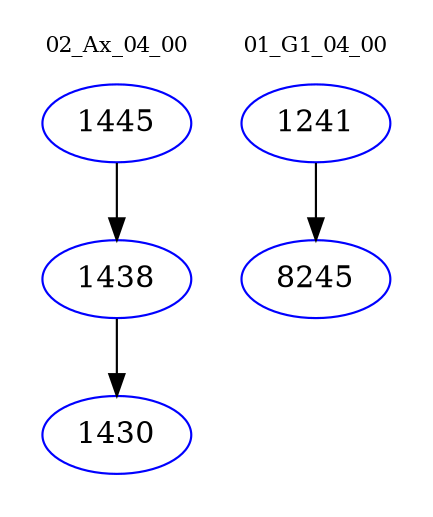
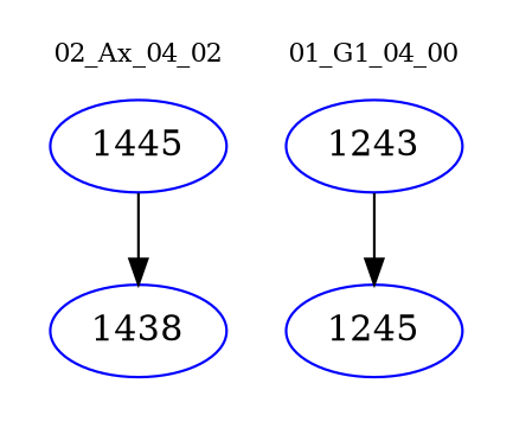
  digraph {
    node [color=blue]
    edge [color=black]
    n1 [label=1438]
-   n2 [label=1430]
    n3 [label=1445]
-   n4 [label=1241]
-   n5 [label=8245]
+   n4 [label=1243]
+   n5 [label=1245]
    subgraph cluster_1 {
      color=white
      fontsize=10
-     label="02_Ax_04_00"
+     label="02_Ax_04_02"
      n1
-     n2
      n3
    }
    subgraph cluster_2 {
      color=white
      fontsize=10
      label="01_G1_04_00"
      n4
      n5
    }
-   n1 -> n2
    n3 -> n1
    n4 -> n5
  }
